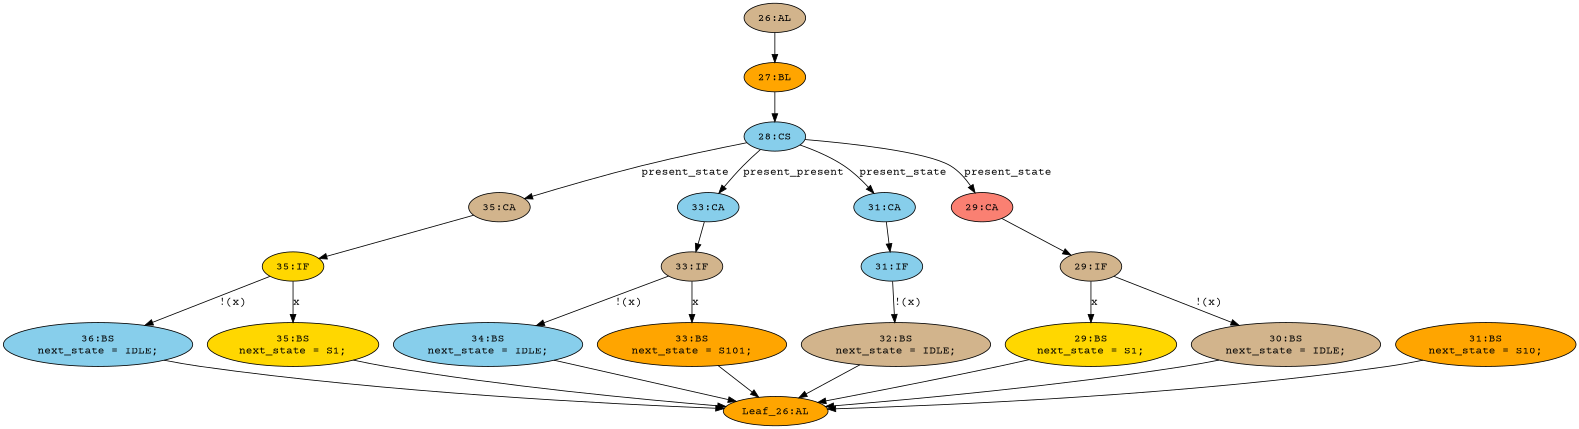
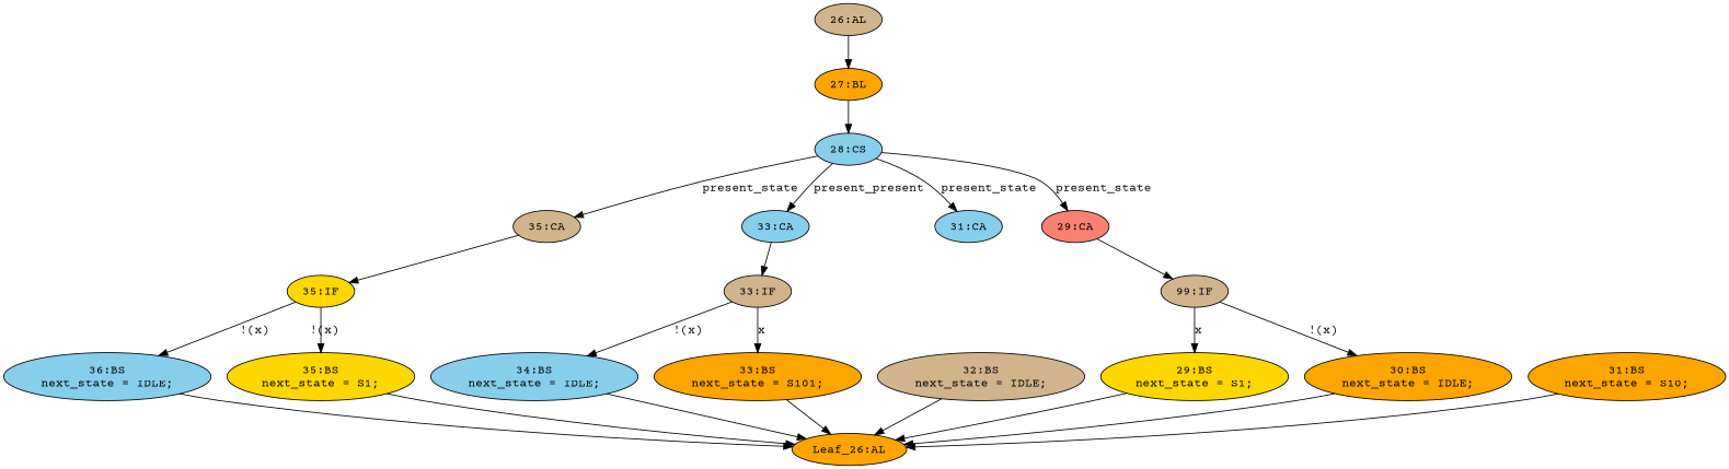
  strict digraph {
    fontname="Courier Prime"
    node [fillcolor=skyblue fontname="Courier Prime" statements="[]" style=filled typ=BlockingSubstitution]
    edge [cond="[]" fontname="Courier Prime" lineno=None]
    n1 [ast="<pyverilog.vparser.ast.BlockingSubstitution object at 0x7f52f253f210>" label="36:BS\nnext_state = IDLE;" statements="[<pyverilog.vparser.ast.BlockingSubstitution object at 0x7f52f253f210>]"]
    n2 [def_var="['next_state']" fillcolor=orange label="Leaf_26:AL" statements="" typ=""]
    n3 [ast="<pyverilog.vparser.ast.Always object at 0x7f52f253f6d0>" clk_sens=False fillcolor=tan label="26:AL" sens="['present_state', 'x']" typ=Always use_var="['x', 'present_state']"]
    n4 [ast="<pyverilog.vparser.ast.Block object at 0x7f52f253f890>" fillcolor=orange label="27:BL" typ=Block]
    n5 [ast="<pyverilog.vparser.ast.CaseStatement object at 0x7f52f253f8d0>" label="28:CS" typ=CaseStatement]
    n6 [ast="<pyverilog.vparser.ast.Case object at 0x7f52f1dde4d0>" fillcolor=tan label="35:CA" typ=Case]
    n7 [ast="<pyverilog.vparser.ast.Case object at 0x7f52f1dde150>" label="33:CA" typ=Case]
    n8 [ast="<pyverilog.vparser.ast.Case object at 0x7f52f253fd90>" label="31:CA" typ=Case]
    n9 [ast="<pyverilog.vparser.ast.Case object at 0x7f52f253f990>" fillcolor=salmon label="29:CA" typ=Case]
    n10 [ast="<pyverilog.vparser.ast.IfStatement object at 0x7f52f1dde550>" fillcolor=gold label="35:IF" typ=IfStatement]
    n11 [ast="<pyverilog.vparser.ast.BlockingSubstitution object at 0x7f52f1dde590>" fillcolor=gold label="35:BS\nnext_state = S1;" statements="[<pyverilog.vparser.ast.BlockingSubstitution object at 0x7f52f1dde590>]"]
-   n12 [ast="<pyverilog.vparser.ast.IfStatement object at 0x7f52f253fa10>" fillcolor=tan label="29:IF" typ=IfStatement]
+   n12 [ast="<pyverilog.vparser.ast.IfStatement object at 0x7f52f253fa10>" fillcolor=tan label="99:IF" typ=IfStatement]
    n13 [ast="<pyverilog.vparser.ast.BlockingSubstitution object at 0x7f52f253fc10>" fillcolor=gold label="29:BS\nnext_state = S1;" statements="[<pyverilog.vparser.ast.BlockingSubstitution object at 0x7f52f253fc10>]"]
-   n14 [ast="<pyverilog.vparser.ast.BlockingSubstitution object at 0x7f52f253fa90>" fillcolor=tan label="30:BS\nnext_state = IDLE;" statements="[<pyverilog.vparser.ast.BlockingSubstitution object at 0x7f52f253fa90>]"]
+   n14 [ast="<pyverilog.vparser.ast.BlockingSubstitution object at 0x7f52f253fa90>" fillcolor=orange label="30:BS\nnext_state = IDLE;" statements="[<pyverilog.vparser.ast.BlockingSubstitution object at 0x7f52f253fa90>]"]
    n15 [ast="<pyverilog.vparser.ast.IfStatement object at 0x7f52f1dde1d0>" fillcolor=tan label="33:IF" typ=IfStatement]
    n16 [ast="<pyverilog.vparser.ast.BlockingSubstitution object at 0x7f52f1dde210>" label="34:BS\nnext_state = IDLE;" statements="[<pyverilog.vparser.ast.BlockingSubstitution object at 0x7f52f1dde210>]"]
    n17 [ast="<pyverilog.vparser.ast.BlockingSubstitution object at 0x7f52f1dde350>" fillcolor=orange label="33:BS\nnext_state = S101;" statements="[<pyverilog.vparser.ast.BlockingSubstitution object at 0x7f52f1dde350>]"]
-   n18 [ast="<pyverilog.vparser.ast.IfStatement object at 0x7f52f253fe10>" label="31:IF" typ=IfStatement]
    n19 [ast="<pyverilog.vparser.ast.BlockingSubstitution object at 0x7f52f253fe50>" fillcolor=tan label="32:BS\nnext_state = IDLE;" statements="[<pyverilog.vparser.ast.BlockingSubstitution object at 0x7f52f253fe50>]"]
    n20 [ast="<pyverilog.vparser.ast.BlockingSubstitution object at 0x7f52f253ff90>" fillcolor=orange label="31:BS\nnext_state = S10;" statements="[<pyverilog.vparser.ast.BlockingSubstitution object at 0x7f52f253ff90>]"]
    n1 -> n2
    n3 -> n4
    n4 -> n5
    n5 -> n6 [cond="['present_state']" label=present_state lineno=28]
    n5 -> n7 [cond="['present_state']" label=present_present lineno=28]
    n5 -> n8 [cond="['present_state']" label=present_state lineno=28]
    n5 -> n9 [cond="['present_state']" label=present_state lineno=28]
    n6 -> n10
    n7 -> n15
-   n8 -> n18
    n9 -> n12
    n10 -> n1 [cond="['x']" label="!(x)" lineno=35]
-   n10 -> n11 [cond="['x']" label=x lineno=35]
+   n10 -> n11 [cond="['x']" label="!(x)" lineno=35]
    n11 -> n2
    n12 -> n13 [cond="['x']" label=x lineno=29]
    n12 -> n14 [cond="['x']" label="!(x)" lineno=29]
    n13 -> n2
    n14 -> n2
    n15 -> n16 [cond="['x']" label="!(x)" lineno=33]
    n15 -> n17 [cond="['x']" label=x lineno=33]
    n16 -> n2
    n17 -> n2
-   n18 -> n19 [cond="['x']" label="!(x)" lineno=31]
    n19 -> n2
    n20 -> n2
  }
